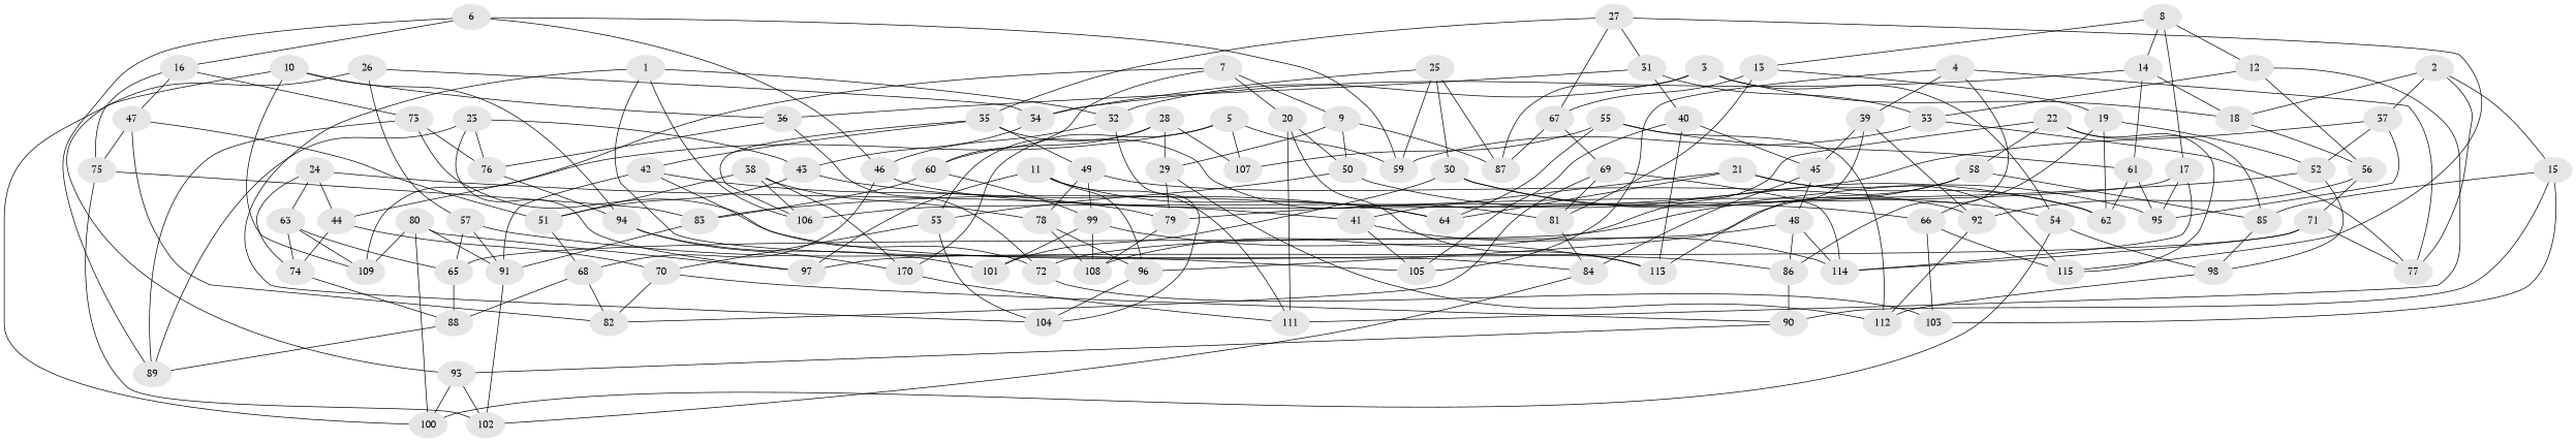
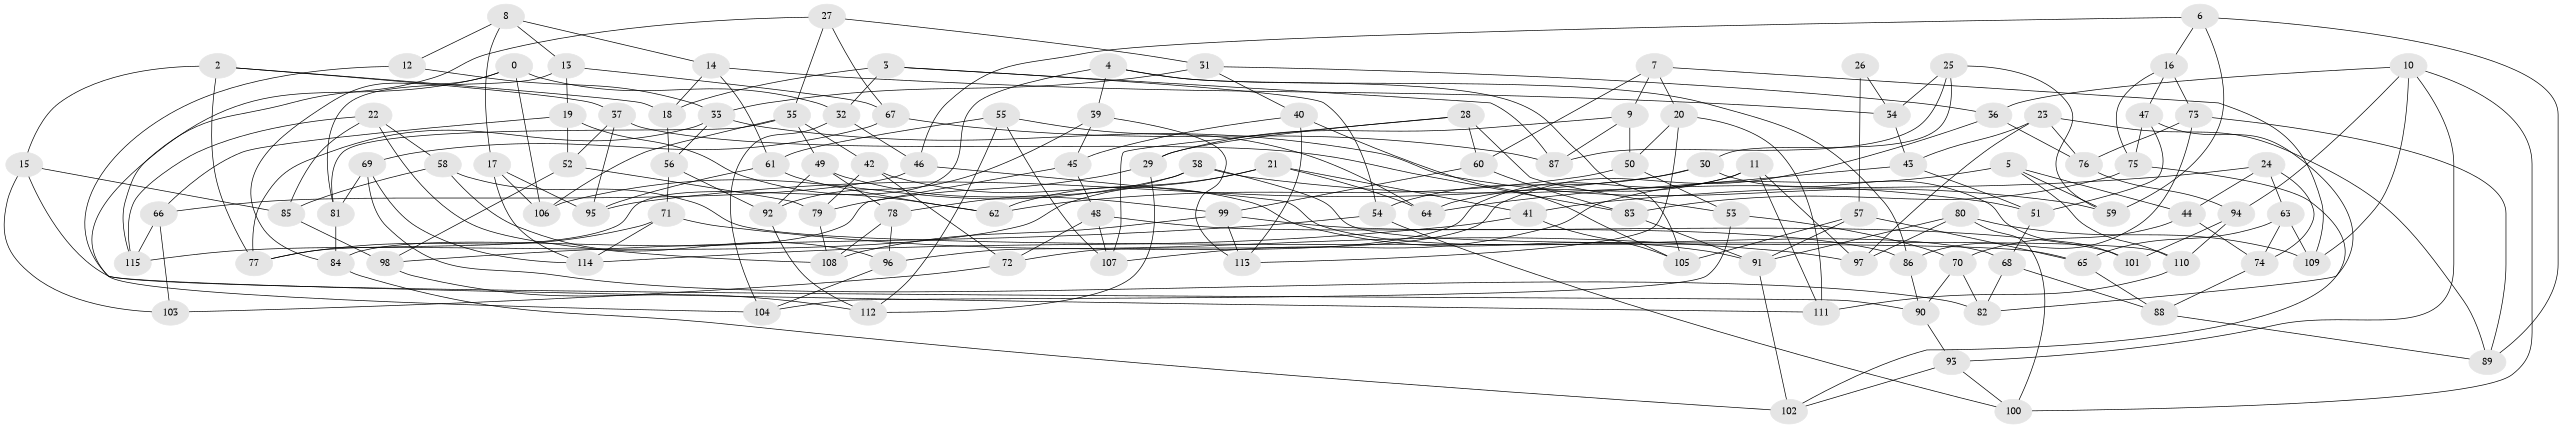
  graph {
    fontname="PT Serif"
    node [color=gray90 fontname="PT Serif" style=filled]
    edge [fontname="PT Serif"]
-   1
+   1 [label=0]
    32
    84
    104
    106
    46
    102
    2
    15
    18
    37
    77
    85
    90
    103
    56
    95
    52
    83
    3
    54
    87
    100
    98
    4
    39
    86
    105
    113
    45
    92
    5
    44
    59
    107
-   110 [label=170]
+   110
    74
    70
    111
    6
    16
    89
    47
    73
    75
    66
    68
    7
    9
    20
    60
    109
    29
    50
    99
    8
    12
    13
    14
    17
    33
    19
    67
    81
    34
    61
    114
    79
    112
    62
    53
    10
    36
    93
    94
    76
    72
    101
    11
    64
    96
    97
    71
    69
    43
    51
    82
    115
    21
    41
    22
    58
    108
    65
    23
    24
    63
    88
    25
    30
    26
    57
    42
    91
    27
    31
    35
    40
    49
    28
    78
    38
    48
    55
    80
    1 -- 32
    1 -- 84
    1 -- 104
    1 -- 106
    32 -- 104
    32 -- 46
    84 -- 102
    46 -- 66
    46 -- 68
    2 -- 15
    2 -- 18
    2 -- 37
    2 -- 77
    15 -- 85
    15 -- 90
    15 -- 103
    18 -- 56
    37 -- 95
    37 -- 52
    37 -- 83
    85 -- 98
    90 -- 93
    56 -- 92
    56 -- 71
    52 -- 98
    52 -- 79
    83 -- 91
    3 -- 32
    3 -- 18
    3 -- 54
    3 -- 87
    54 -- 100
    54 -- 98
    98 -- 112
    4 -- 77
    4 -- 39
    4 -- 86
    4 -- 105
    39 -- 113
    39 -- 45
    39 -- 92
    86 -- 90
    45 -- 84
    45 -- 48
    92 -- 112
    5 -- 44
    5 -- 59
    5 -- 107
    5 -- 110
    44 -- 74
    44 -- 70
    110 -- 111
    74 -- 88
    70 -- 90
    70 -- 82
    6 -- 46
    6 -- 59
    6 -- 16
    6 -- 89
    16 -- 47
    16 -- 73
    16 -- 75
    47 -- 75
    47 -- 51
    47 -- 82
    73 -- 86
    73 -- 89
    73 -- 76
    75 -- 102
    75 -- 83
    66 -- 103
    66 -- 115
    68 -- 82
    68 -- 88
    7 -- 9
    7 -- 20
    7 -- 60
    7 -- 109
    9 -- 87
    9 -- 29
    9 -- 50
    20 -- 113
    20 -- 111
    20 -- 50
    60 -- 83
    60 -- 99
    29 -- 79
    29 -- 112
    50 -- 62
    50 -- 53
    99 -- 113
    99 -- 101
    99 -- 108
    8 -- 12
    8 -- 13
    8 -- 14
    8 -- 17
-   12 -- 56
+   33 -- 56
    12 -- 111
    12 -- 33
    13 -- 19
    13 -- 67
    13 -- 81
    14 -- 18
    14 -- 34
    14 -- 61
    17 -- 106
    17 -- 95
    17 -- 114
    33 -- 77
    33 -- 59
    19 -- 52
    19 -- 66
    19 -- 62
    67 -- 87
    67 -- 69
    81 -- 84
    34 -- 43
    61 -- 95
    61 -- 62
    79 -- 108
    53 -- 104
    53 -- 70
    10 -- 109
    10 -- 36
    10 -- 93
    10 -- 94
    36 -- 76
    36 -- 72
    93 -- 102
    93 -- 100
    94 -- 110
    94 -- 101
    76 -- 94
    72 -- 103
    11 -- 111
    11 -- 64
    11 -- 96
    11 -- 97
    96 -- 104
    71 -- 77
    71 -- 114
    71 -- 97
    69 -- 81
    69 -- 114
    69 -- 82
    43 -- 64
    43 -- 51
    51 -- 68
    21 -- 62
    21 -- 64
    21 -- 115
    21 -- 41
    41 -- 105
    41 -- 114
    22 -- 85
    22 -- 115
    22 -- 58
    22 -- 108
    58 -- 85
    58 -- 96
    58 -- 65
    65 -- 88
    23 -- 89
    23 -- 76
    23 -- 97
    23 -- 43
    24 -- 44
    24 -- 74
    24 -- 41
    24 -- 63
    63 -- 74
    63 -- 109
    63 -- 65
    88 -- 89
    25 -- 87
    25 -- 59
    25 -- 34
    25 -- 30
    30 -- 95
    30 -- 54
    30 -- 101
-   26 -- 100
+   10 -- 100
    26 -- 34
    26 -- 57
    57 -- 105
    57 -- 65
    57 -- 91
    42 -- 79
    42 -- 72
    42 -- 91
    91 -- 102
    27 -- 67
    27 -- 115
    27 -- 31
    27 -- 35
    31 -- 33
    31 -- 36
    31 -- 40
    35 -- 106
    35 -- 81
    35 -- 42
    35 -- 49
    40 -- 105
    40 -- 113
    40 -- 45
    49 -- 92
    49 -- 99
    49 -- 78
    28 -- 107
    28 -- 60
    28 -- 29
    28 -- 53
    78 -- 96
    78 -- 108
    38 -- 106
    38 -- 110
    38 -- 51
    38 -- 78
    48 -- 86
-   48 -- 114
+   48 -- 107
    48 -- 72
    55 -- 107
    55 -- 61
    55 -- 112
    55 -- 64
    80 -- 100
    80 -- 109
    80 -- 97
    80 -- 91
  }
